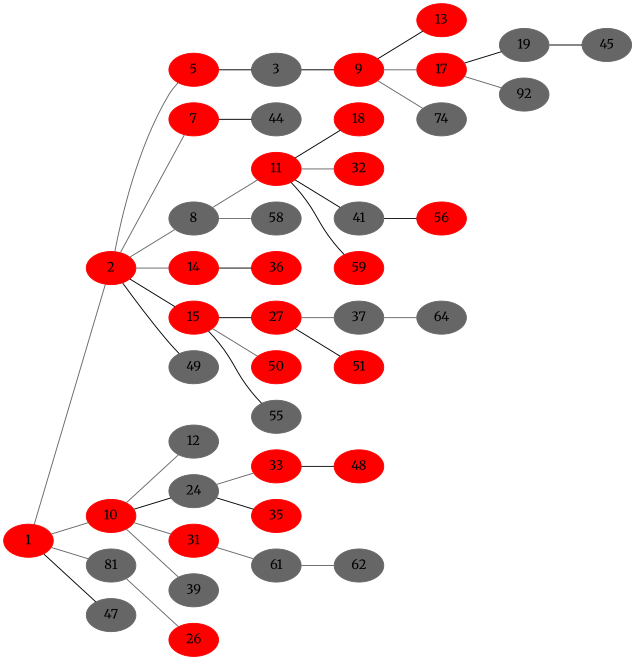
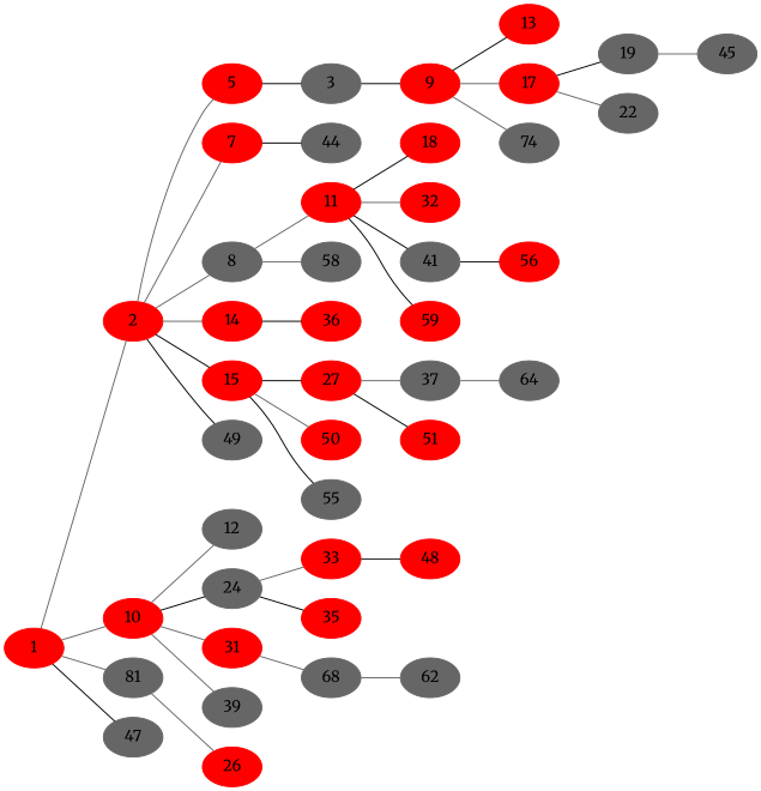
  graph {
    fontname=Merriweather
    rankdir=LR
    node [color=red fontname=Merriweather style=filled]
    edge [color=gray40 fontname=Merriweather]
    1 [super="+4"]
    2 [super="+3"]
    10 [super="+42"]
    n4 [color=gray40 label=81 super="+28"]
    47 [color=gray40]
    5
    7 [super="+20"]
    8 [color=gray40 super="+38"]
    14 [super="+46"]
    15 [super="+16"]
    49 [color=gray40 super="+63"]
    12 [color=gray40]
    24 [color=gray40 super="+29"]
    31 [super="+34"]
    39 [color=gray40]
    26
    n17 [color=gray40 label=3]
    44 [color=gray40]
    11 [super="+23"]
    58 [color=gray40]
    36
    27 [super="+30"]
    50
    55 [color=gray40]
    9 [super="+45"]
    13
    17 [super="+25"]
    n28 [color=gray40 label=74]
    18
    32
    41 [color=gray40 super="+53"]
    59
    19 [color=gray40 super="+60"]
-   22 [color=gray40 label=92]
+   22 [color=gray40]
    33 [super="+40"]
    35
-   61 [color=gray40]
+   61 [color=gray40 label=68]
    56
    37 [color=gray40]
    51 [super="+52"]
    n41 [color=gray40 label=45 super="+57"]
    48
    64 [color=gray40]
    62 [color=gray40]
    1 -- 2
    1 -- 10
    1 -- n4
    1 -- 47 [color=black]
    2 -- 5
    2 -- 7
    2 -- 8
    2 -- 14
    2 -- 15 [color=black]
    2 -- 49 [color=black]
    10 -- 12
    10 -- 24 [color=black]
    10 -- 31
    10 -- 39
    n4 -- 26
    5 -- n17 [color=black]
    7 -- 44 [color=black]
    8 -- 11
    8 -- 58
    14 -- 36 [color=black]
    15 -- 27 [color=black]
    15 -- 50
    15 -- 55 [color=black]
    24 -- 33
    24 -- 35 [color=black]
    31 -- 61
    n17 -- 9 [color=black]
    11 -- 18 [color=black]
    11 -- 32
    11 -- 41 [color=black]
    11 -- 59 [color=black]
    27 -- 37
    27 -- 51 [color=black]
    9 -- 13 [color=black]
    9 -- 17
    9 -- n28
    17 -- 19 [color=black]
    17 -- 22
    41 -- 56 [color=black]
-   19 -- n41 [color=black]
+   19 -- n41
    33 -- 48 [color=black]
    61 -- 62
    37 -- 64
  }
